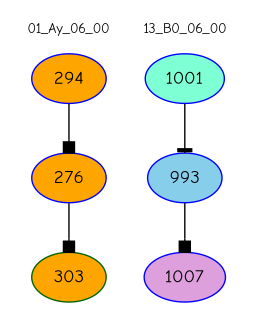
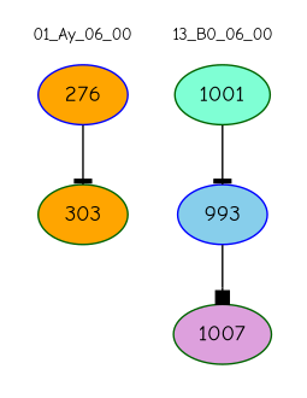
  digraph {
    fontname="Comic Neue"
    node [color=blue fillcolor=orange fontname="Comic Neue" style=filled]
    edge [arrowhead=box color=black fontname="Comic Neue"]
-   n1 [label=294]
    n2 [label=276]
    n3 [color=darkgreen label=303]
-   n4 [fillcolor=aquamarine label=1001]
+   n4 [color=darkgreen fillcolor=aquamarine label=1001]
    n5 [fillcolor=skyblue label=993]
-   n6 [fillcolor=plum label=1007]
+   n6 [color=darkgreen fillcolor=plum label=1007]
    subgraph cluster_1 {
      color=white
      fontsize=10
      label="01_Ay_06_00"
-     n1
      n2
      n3
    }
    subgraph cluster_2 {
      color=white
      fontsize=10
      label="13_B0_06_00"
      n4
      n5
      n6
    }
-   n1 -> n2
-   n2 -> n3
+   n2 -> n3 [arrowhead=tee]
    n4 -> n5 [arrowhead=tee]
    n5 -> n6
  }
